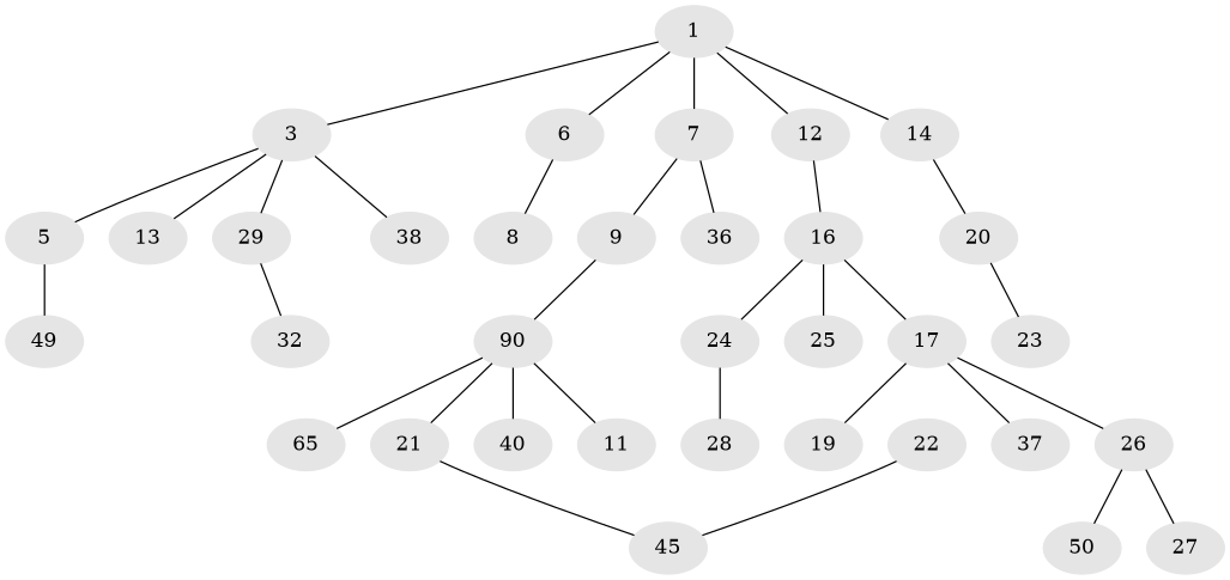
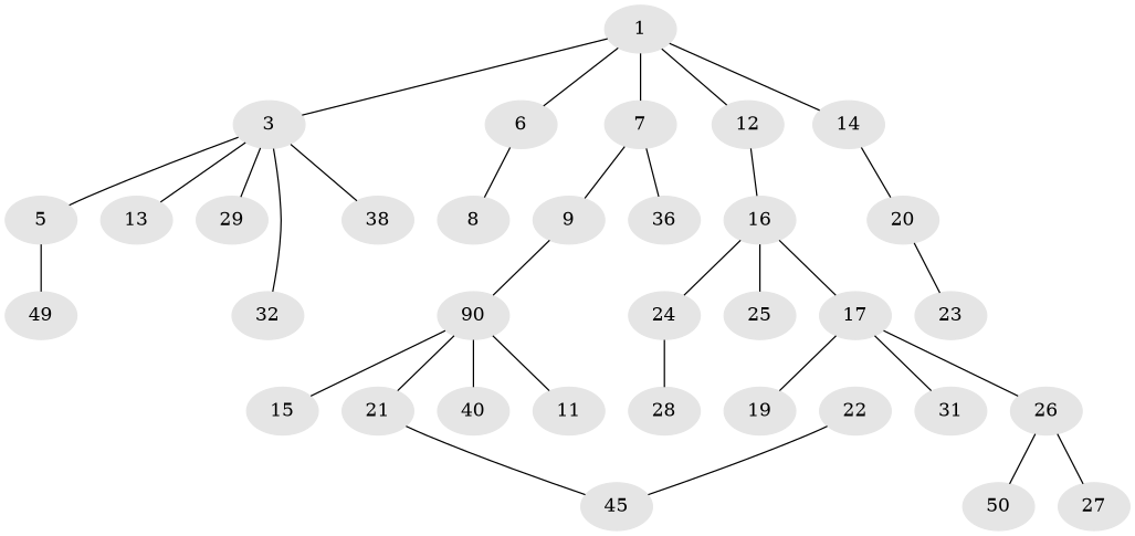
  graph {
    node [color=gray90 style=filled]
    1 [super="+2"]
    3 [super="+4"]
    6
    7 [super="+47"]
    12
    14 [super="+33"]
    5
    13 [super="+42"]
    29
    32 [super="+44+48"]
    38 [super="+41"]
    8
    9 [super="+46"]
    36 [super="+39+50"]
    16 [super="+35"]
    20
    49
    n18 [label=90]
    11 [super="+37"]
-   15 [label=65]
+   15
    21
    40
    45
    17 [super="+18"]
    24
    25
    23
    19
    26
-   31 [label=37]
+   31
    28
    27
    n33 [label=50]
    22
    1 -- 3
    1 -- 6
    1 -- 7
    1 -- 12
    1 -- 14
    3 -- 5
    3 -- 13
    3 -- 29
-   29 -- 32
+   3 -- 32
    3 -- 38
    6 -- 8
    7 -- 9
    7 -- 36
    12 -- 16
    14 -- 20
    5 -- 49
    9 -- n18
    16 -- 17
    16 -- 24
    16 -- 25
    20 -- 23
    n18 -- 11
    n18 -- 15
    n18 -- 21
    n18 -- 40
    21 -- 45
    17 -- 19
    17 -- 26
    17 -- 31
    24 -- 28
    26 -- 27
    26 -- n33
    22 -- 45
  }
